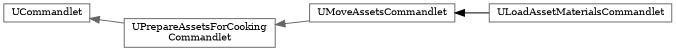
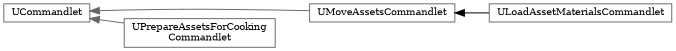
  digraph {
    fontname="DejaVu Serif"
    rankdir=LR
    node [color=grey40 fillcolor=white fontname="DejaVu Serif" fontsize=10 shape=box style=filled]
    edge [color=gray40 dir=back fontname="DejaVu Serif" fontsize=10 labelfontname=Helvetica labelfontsize=10 style=solid]
    n1 [height=0.2 label=UCommandlet width=0.4]
    n2 [height=0.2 label=UMoveAssetsCommandlet width=0.4]
    n3 [height=0.2 label="UPrepareAssetsForCooking\lCommandlet" width=0.4]
    n4 [height=0.2 label=ULoadAssetMaterialsCommandlet width=0.4]
-   n3 -> n2
+   n1 -> n2
    n1 -> n3
    n2 -> n4 [color=black]
  }
